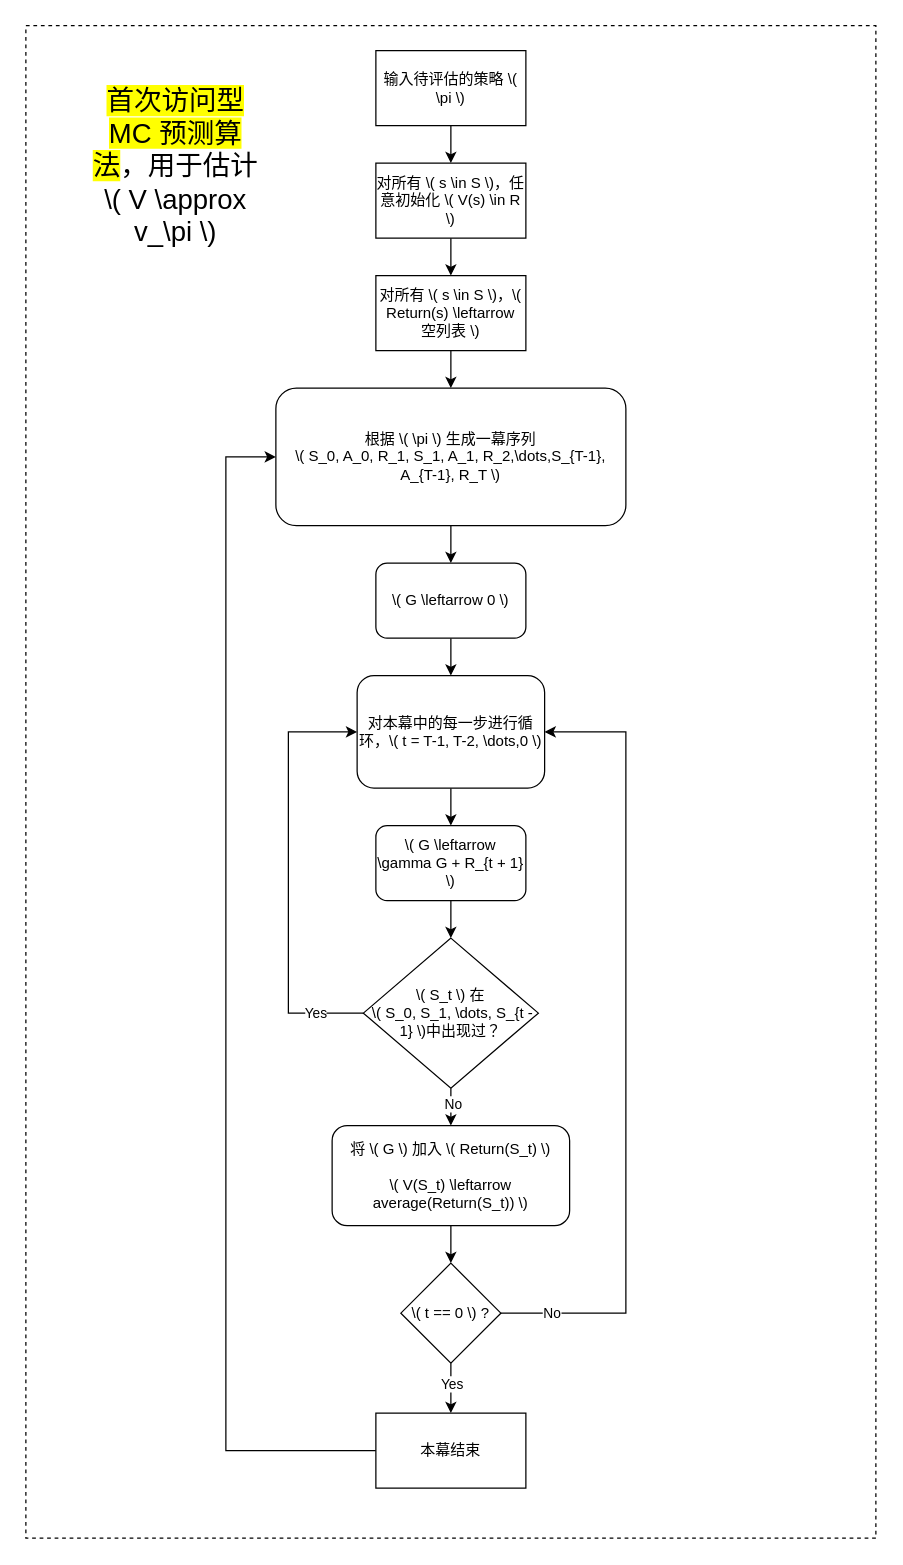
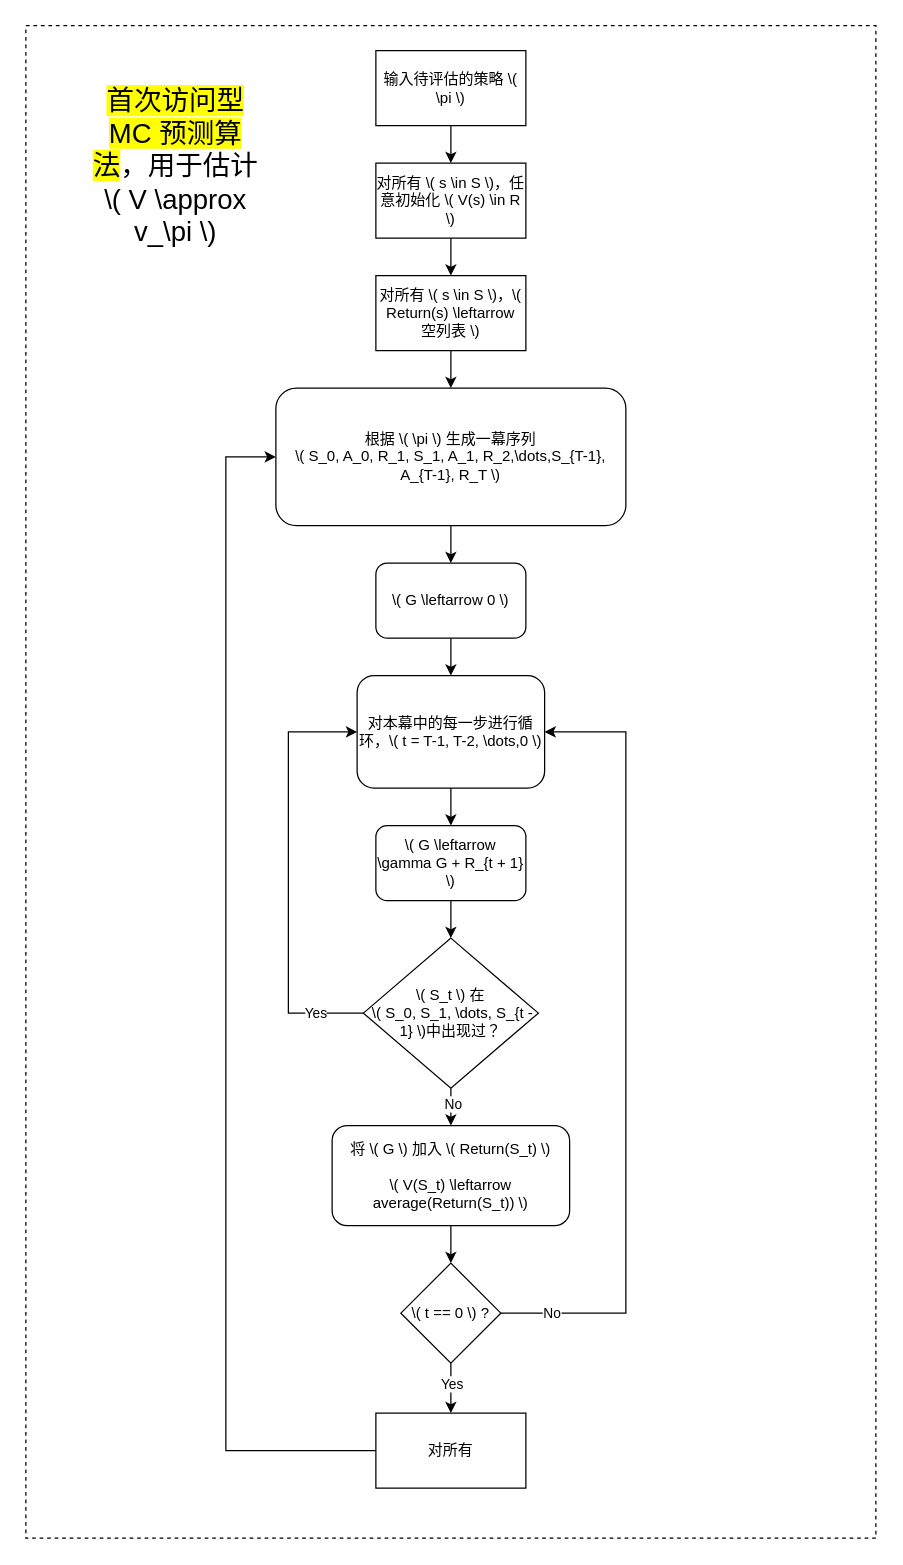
  <mxCell id="0" />
  <mxCell id="1" parent="0" />
  <mxCell id="2" value="" style="rounded=0;whiteSpace=wrap;html=1;dashed=1;" vertex="1" parent="1"><mxGeometry x="20" y="20" width="680" height="1210" as="geometry" /></mxCell>
  <mxCell id="3" value="" style="edgeStyle=orthogonalEdgeStyle;rounded=0;orthogonalLoop=1;jettySize=auto;html=1;" edge="1" parent="1" source="4" target="6"><mxGeometry relative="1" as="geometry" /></mxCell>
  <mxCell id="4" value="输入待评估的策略 \( \pi \)" style="rounded=0;whiteSpace=wrap;html=1;" vertex="1" parent="1"><mxGeometry x="300" y="40" width="120" height="60" as="geometry" /></mxCell>
  <mxCell id="5" value="" style="edgeStyle=orthogonalEdgeStyle;rounded=0;orthogonalLoop=1;jettySize=auto;html=1;" edge="1" parent="1" source="6" target="8"><mxGeometry relative="1" as="geometry" /></mxCell>
  <mxCell id="6" value="对所有 \( s \in S \)，任意初始化 \( V(s) \in R \)" style="rounded=0;whiteSpace=wrap;html=1;" vertex="1" parent="1"><mxGeometry x="300" y="130" width="120" height="60" as="geometry" /></mxCell>
  <mxCell id="7" value="" style="edgeStyle=orthogonalEdgeStyle;rounded=0;orthogonalLoop=1;jettySize=auto;html=1;" edge="1" parent="1" source="8" target="10"><mxGeometry relative="1" as="geometry" /></mxCell>
  <mxCell id="8" value="对所有 \( s \in S \)，\( Return(s) \leftarrow 空列表 \)" style="rounded=0;whiteSpace=wrap;html=1;" vertex="1" parent="1"><mxGeometry x="300" y="220" width="120" height="60" as="geometry" /></mxCell>
  <mxCell id="9" value="" style="edgeStyle=orthogonalEdgeStyle;rounded=0;orthogonalLoop=1;jettySize=auto;html=1;" edge="1" parent="1" source="10" target="12"><mxGeometry relative="1" as="geometry" /></mxCell>
  <mxCell id="10" value="根据 \( \pi \) 生成一幕序列 &lt;br&gt;\( S_0, A_0, R_1, S_1, A_1, R_2,\dots,S_{T-1}, A_{T-1}, R_T \)" style="rounded=1;whiteSpace=wrap;html=1;" vertex="1" parent="1"><mxGeometry y="310" width="280" height="110" as="geometry" x="220" /></mxCell>
  <mxCell id="11" value="" style="edgeStyle=orthogonalEdgeStyle;rounded=0;orthogonalLoop=1;jettySize=auto;html=1;" edge="1" parent="1" source="12" target="14"><mxGeometry relative="1" as="geometry" /></mxCell>
  <mxCell id="12" value="\( G \leftarrow 0 \)" style="rounded=1;whiteSpace=wrap;html=1;" vertex="1" parent="1"><mxGeometry x="300" y="450" width="120" height="60" as="geometry" /></mxCell>
  <mxCell id="13" value="" style="edgeStyle=orthogonalEdgeStyle;rounded=0;orthogonalLoop=1;jettySize=auto;html=1;" edge="1" parent="1" source="14" target="16"><mxGeometry relative="1" as="geometry" /></mxCell>
  <mxCell id="14" value="对本幕中的每一步进行循环，\( t = T-1, T-2, \dots,0 \)" style="rounded=1;whiteSpace=wrap;html=1;" vertex="1" parent="1"><mxGeometry x="285" y="540" width="150" height="90" as="geometry" /></mxCell>
  <mxCell id="15" value="" style="edgeStyle=orthogonalEdgeStyle;rounded=0;orthogonalLoop=1;jettySize=auto;html=1;" edge="1" parent="1" source="16" target="21"><mxGeometry relative="1" as="geometry" /></mxCell>
  <mxCell id="16" value="\( G \leftarrow \gamma G + R_{t + 1} \)" style="rounded=1;whiteSpace=wrap;html=1;" vertex="1" parent="1"><mxGeometry x="300" y="660" width="120" height="60" as="geometry" /></mxCell>
  <mxCell id="17" style="edgeStyle=orthogonalEdgeStyle;rounded=0;orthogonalLoop=1;jettySize=auto;html=1;exitX=0;exitY=0.5;exitDx=0;exitDy=0;entryX=0;entryY=0.5;entryDx=0;entryDy=0;" edge="1" parent="1" source="21" target="14"><mxGeometry relative="1" as="geometry"><Array as="points"><mxPoint x="230" y="810" /><mxPoint x="230" y="585" /></Array></mxGeometry></mxCell>
  <mxCell id="18" value="Yes" style="edgeLabel;html=1;align=center;verticalAlign=middle;resizable=0;points=[];" vertex="1" connectable="0" parent="17"><mxGeometry x="-0.77" y="-1" relative="1" as="geometry"><mxPoint as="offset" /></mxGeometry></mxCell>
  <mxCell id="19" value="" style="edgeStyle=orthogonalEdgeStyle;rounded=0;orthogonalLoop=1;jettySize=auto;html=1;" edge="1" parent="1" source="21" target="23"><mxGeometry relative="1" as="geometry" /></mxCell>
  <mxCell id="20" value="No" style="edgeLabel;html=1;align=center;verticalAlign=middle;resizable=0;points=[];fontSize=11;" vertex="1" connectable="0" parent="19"><mxGeometry x="0.125" y="-1" relative="1" as="geometry"><mxPoint as="offset" /></mxGeometry></mxCell>
  <mxCell id="21" value="\( S_t \) 在&lt;br&gt;&amp;nbsp;\( S_0, S_1, \dots, S_{t - 1} \)中出现过？" style="rhombus;whiteSpace=wrap;html=1;" vertex="1" parent="1"><mxGeometry x="290" y="750" width="140" height="120" as="geometry" /></mxCell>
  <mxCell id="22" value="" style="edgeStyle=orthogonalEdgeStyle;rounded=0;orthogonalLoop=1;jettySize=auto;html=1;" edge="1" parent="1" source="23" target="28"><mxGeometry relative="1" as="geometry" /></mxCell>
  <mxCell id="23" value="将 \( G \) 加入 \( Return(S_t) \)&lt;br&gt;&lt;br&gt;\( V(S_t) \leftarrow average(Return(S_t)) \)" style="rounded=1;whiteSpace=wrap;html=1;" vertex="1" parent="1"><mxGeometry x="265" y="900" width="190" height="80" as="geometry" /></mxCell>
  <mxCell id="24" style="edgeStyle=orthogonalEdgeStyle;rounded=0;orthogonalLoop=1;jettySize=auto;html=1;exitX=1;exitY=0.5;exitDx=0;exitDy=0;entryX=1;entryY=0.5;entryDx=0;entryDy=0;" edge="1" parent="1" source="28" target="14"><mxGeometry relative="1" as="geometry"><Array as="points"><mxPoint x="500" y="1050" /><mxPoint x="500" y="585" /></Array></mxGeometry></mxCell>
  <mxCell id="25" value="No" style="edgeLabel;html=1;align=center;verticalAlign=middle;resizable=0;points=[];" vertex="1" connectable="0" parent="24"><mxGeometry x="-0.873" y="1" relative="1" as="geometry"><mxPoint as="offset" /></mxGeometry></mxCell>
  <mxCell id="26" value="" style="edgeStyle=orthogonalEdgeStyle;rounded=0;orthogonalLoop=1;jettySize=auto;html=1;" edge="1" parent="1" source="28" target="30"><mxGeometry relative="1" as="geometry" /></mxCell>
  <mxCell id="27" value="Yes" style="edgeLabel;html=1;align=center;verticalAlign=middle;resizable=0;points=[];" vertex="1" connectable="0" parent="26"><mxGeometry x="-0.187" relative="1" as="geometry"><mxPoint as="offset" /></mxGeometry></mxCell>
  <mxCell id="28" value="\( t == 0 \) ?" style="rhombus;whiteSpace=wrap;html=1;" vertex="1" parent="1"><mxGeometry x="320" y="1010" width="80" height="80" as="geometry" /></mxCell>
  <mxCell id="29" style="edgeStyle=orthogonalEdgeStyle;rounded=0;orthogonalLoop=1;jettySize=auto;html=1;entryX=0;entryY=0.5;entryDx=0;entryDy=0;" edge="1" parent="1" source="30" target="10"><mxGeometry relative="1" as="geometry"><Array as="points"><mxPoint x="180" y="1160" /><mxPoint x="180" y="365" /></Array></mxGeometry></mxCell>
- <mxCell id="30" value="本幕结束" style="rounded=0;whiteSpace=wrap;html=1;" vertex="1" parent="1"><mxGeometry x="300" y="1130" width="120" height="60" as="geometry" /></mxCell>
+ <mxCell id="30" value="对所有" style="rounded=0;whiteSpace=wrap;html=1;" vertex="1" parent="1"><mxGeometry x="300" y="1130" width="120" height="60" as="geometry" /></mxCell>
  <mxCell id="31" value="&lt;span style=&quot;background-color: rgb(255, 255, 0); font-size: 22px;&quot;&gt;首次访问型 MC 预测算法&lt;/span&gt;，用于估计&lt;br style=&quot;font-size: 22px;&quot;&gt;\( V \approx v_\pi \)" style="text;html=1;strokeColor=none;fillColor=none;align=center;verticalAlign=middle;whiteSpace=wrap;rounded=0;dashed=1;fontSize=22;" vertex="1" parent="1"><mxGeometry x="70" y="55" width="140" height="155" as="geometry" /></mxCell>
